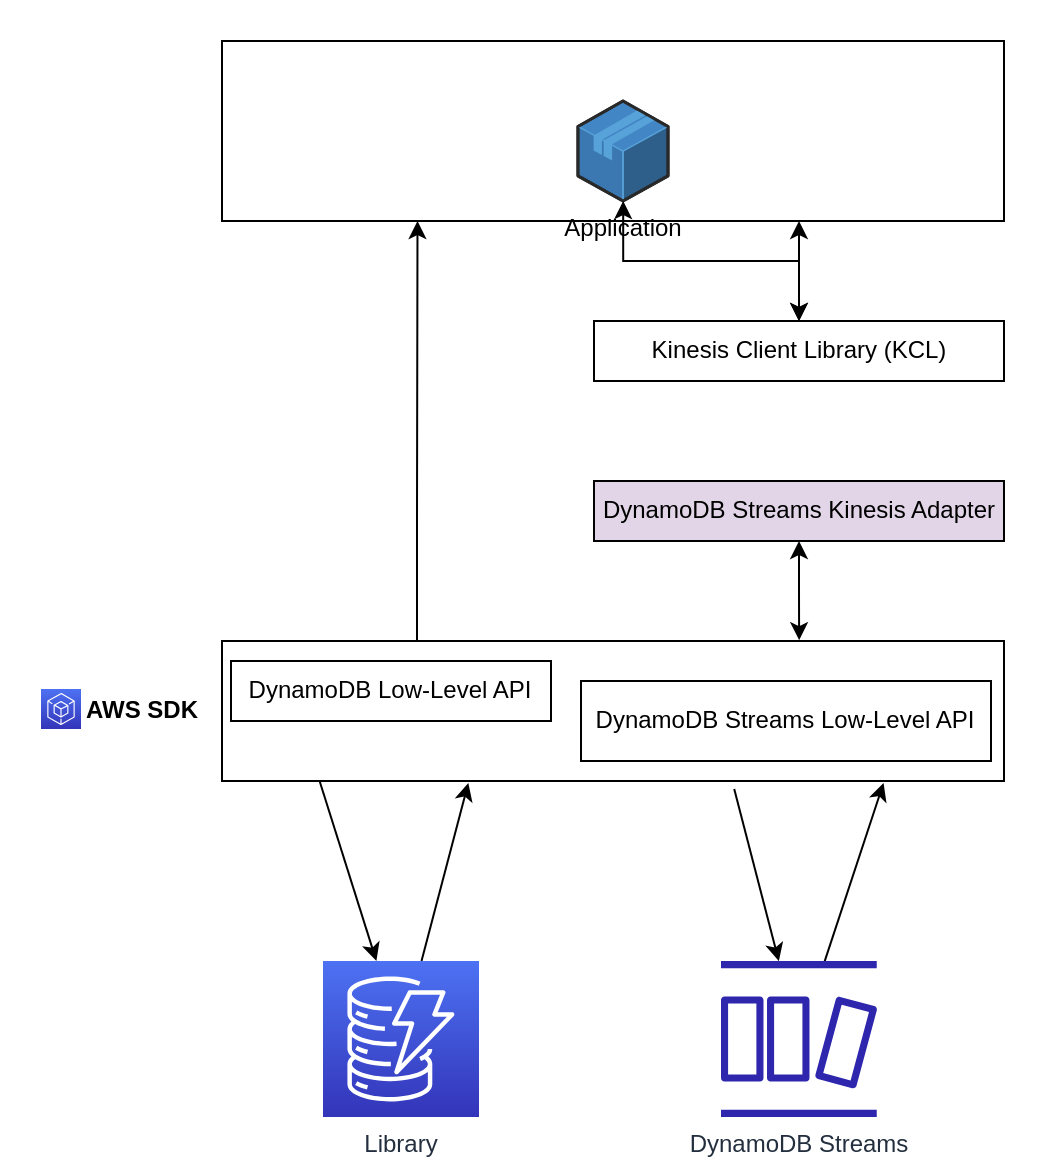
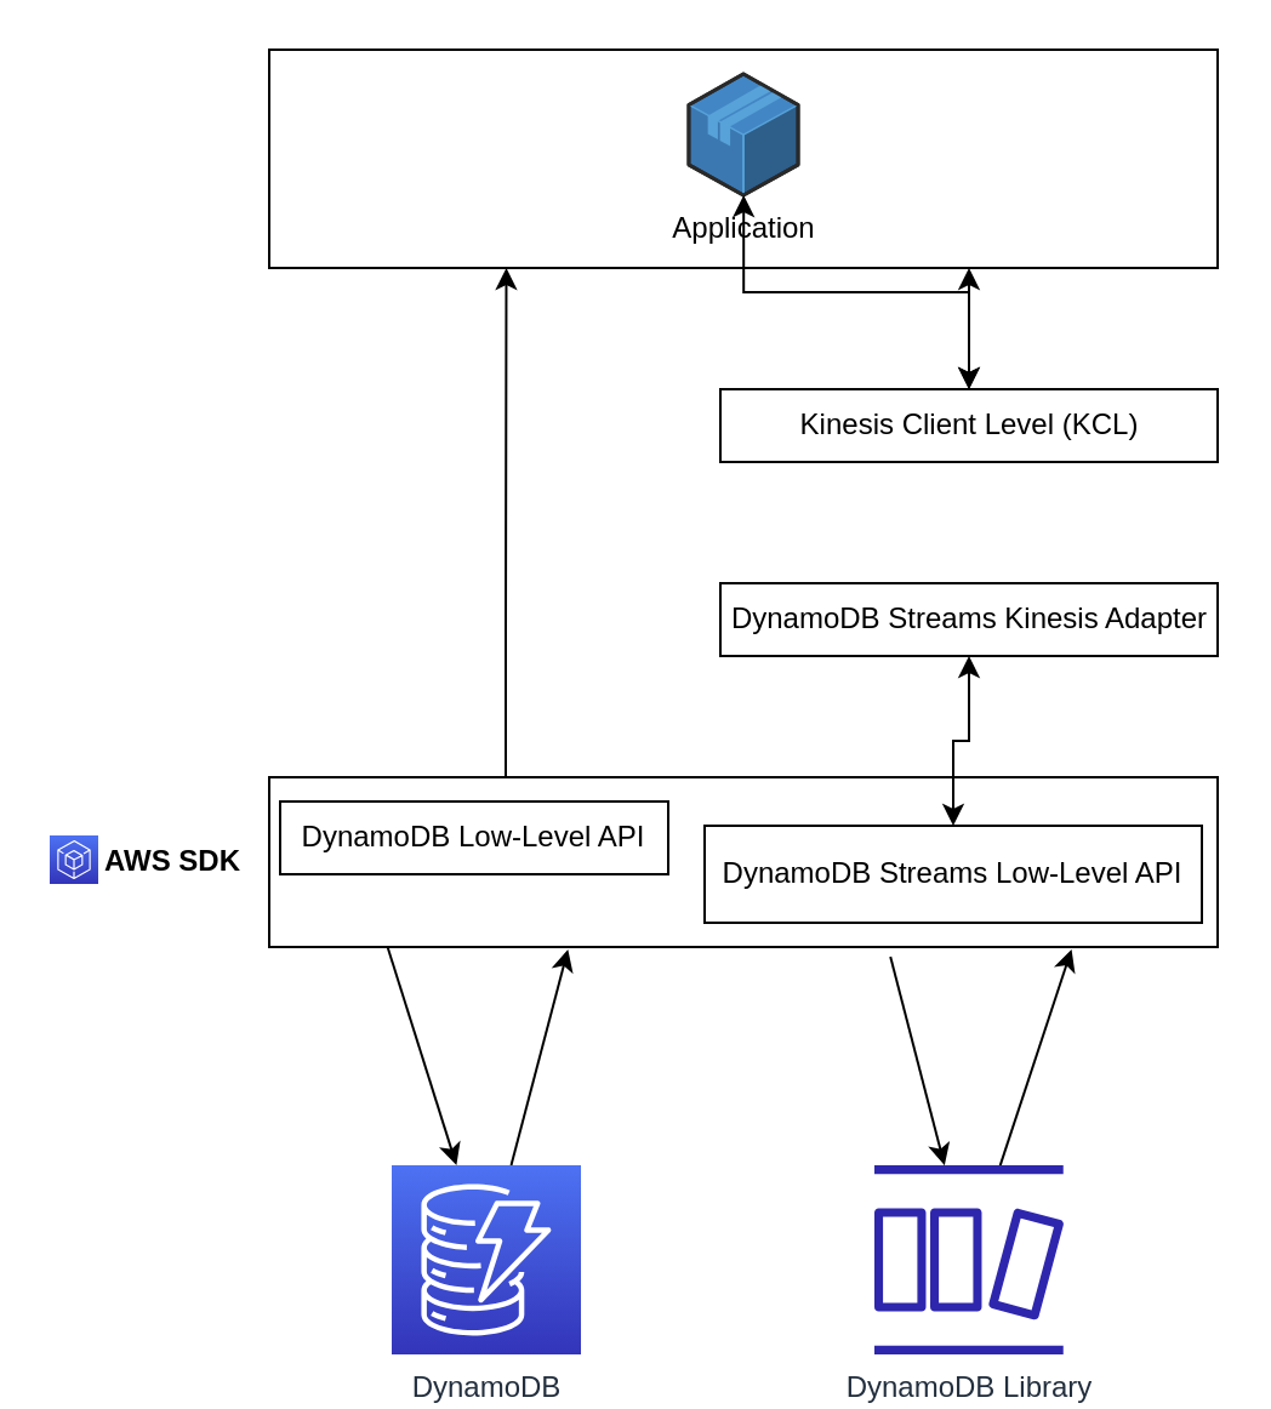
  <mxCell id="0" />
  <mxCell id="1" parent="0" />
  <mxCell id="2" style="edgeStyle=orthogonalEdgeStyle;rounded=0;orthogonalLoop=1;jettySize=auto;html=1;startArrow=classic;startFill=1;" edge="1" parent="1" source="3" target="17"><mxGeometry relative="1" as="geometry"><Array as="points"><mxPoint x="399" y="120" /><mxPoint x="399" y="120" /></Array></mxGeometry></mxCell>
  <mxCell id="3" value="" style="whiteSpace=wrap;html=1;" vertex="1" parent="1"><mxGeometry x="110.5" y="20" width="391" height="90" as="geometry" /></mxCell>
- <mxCell id="4" value="Application" style="verticalLabelPosition=bottom;html=1;verticalAlign=top;strokeWidth=1;align=center;outlineConnect=0;dashed=0;outlineConnect=0;shape=mxgraph.aws3d.application;fillColor=#4286c5;strokeColor=#57A2D8;aspect=fixed;" vertex="1" parent="1"><mxGeometry x="288.47" y="50" width="45.06" height="50" as="geometry" /></mxCell>
+ <mxCell id="4" value="Application" style="verticalLabelPosition=bottom;html=1;verticalAlign=top;strokeWidth=1;align=center;outlineConnect=0;dashed=0;outlineConnect=0;shape=mxgraph.aws3d.application;fillColor=#4286c5;strokeColor=#57A2D8;aspect=fixed;" vertex="1" parent="1"><mxGeometry x="283.47" y="30" width="45.06" height="50" as="geometry" /></mxCell>
  <mxCell id="5" style="rounded=0;orthogonalLoop=1;jettySize=auto;html=1;entryX=0.315;entryY=1.014;entryDx=0;entryDy=0;entryPerimeter=0;" edge="1" parent="1" source="6" target="12"><mxGeometry relative="1" as="geometry" /></mxCell>
- <mxCell id="6" value="Library" style="sketch=0;points=[[0,0,0],[0.25,0,0],[0.5,0,0],[0.75,0,0],[1,0,0],[0,1,0],[0.25,1,0],[0.5,1,0],[0.75,1,0],[1,1,0],[0,0.25,0],[0,0.5,0],[0,0.75,0],[1,0.25,0],[1,0.5,0],[1,0.75,0]];outlineConnect=0;fontColor=#232F3E;gradientColor=#4D72F3;gradientDirection=north;fillColor=#3334B9;strokeColor=#ffffff;dashed=0;verticalLabelPosition=bottom;verticalAlign=top;align=center;html=1;fontSize=12;fontStyle=0;aspect=fixed;shape=mxgraph.aws4.resourceIcon;resIcon=mxgraph.aws4.dynamodb;" vertex="1" parent="1"><mxGeometry x="161" y="480" width="78" height="78" as="geometry" /></mxCell>
+ <mxCell id="6" value="DynamoDB" style="sketch=0;points=[[0,0,0],[0.25,0,0],[0.5,0,0],[0.75,0,0],[1,0,0],[0,1,0],[0.25,1,0],[0.5,1,0],[0.75,1,0],[1,1,0],[0,0.25,0],[0,0.5,0],[0,0.75,0],[1,0.25,0],[1,0.5,0],[1,0.75,0]];outlineConnect=0;fontColor=#232F3E;gradientColor=#4D72F3;gradientDirection=north;fillColor=#3334B9;strokeColor=#ffffff;dashed=0;verticalLabelPosition=bottom;verticalAlign=top;align=center;html=1;fontSize=12;fontStyle=0;aspect=fixed;shape=mxgraph.aws4.resourceIcon;resIcon=mxgraph.aws4.dynamodb;" vertex="1" parent="1"><mxGeometry x="161" y="480" width="78" height="78" as="geometry" /></mxCell>
  <mxCell id="7" style="rounded=0;orthogonalLoop=1;jettySize=auto;html=1;entryX=0.846;entryY=1.014;entryDx=0;entryDy=0;entryPerimeter=0;" edge="1" parent="1" source="8" target="12"><mxGeometry relative="1" as="geometry" /></mxCell>
- <mxCell id="8" value="DynamoDB Streams" style="sketch=0;outlineConnect=0;fontColor=#232F3E;gradientColor=none;fillColor=#2E27AD;strokeColor=none;dashed=0;verticalLabelPosition=bottom;verticalAlign=top;align=center;html=1;fontSize=12;fontStyle=0;aspect=fixed;pointerEvents=1;shape=mxgraph.aws4.dynamodb_stream;" vertex="1" parent="1"><mxGeometry x="360" y="480" width="78" height="78" as="geometry" /></mxCell>
+ <mxCell id="8" value="DynamoDB Library" style="sketch=0;outlineConnect=0;fontColor=#232F3E;gradientColor=none;fillColor=#2E27AD;strokeColor=none;dashed=0;verticalLabelPosition=bottom;verticalAlign=top;align=center;html=1;fontSize=12;fontStyle=0;aspect=fixed;pointerEvents=1;shape=mxgraph.aws4.dynamodb_stream;" vertex="1" parent="1"><mxGeometry x="360" y="480" width="78" height="78" as="geometry" /></mxCell>
  <mxCell id="9" style="rounded=0;orthogonalLoop=1;jettySize=auto;html=1;exitX=0.124;exitY=0.986;exitDx=0;exitDy=0;exitPerimeter=0;" edge="1" parent="1" source="12" target="6"><mxGeometry relative="1" as="geometry" /></mxCell>
  <mxCell id="10" style="rounded=0;orthogonalLoop=1;jettySize=auto;html=1;exitX=0.655;exitY=1.057;exitDx=0;exitDy=0;exitPerimeter=0;" edge="1" parent="1" source="12" target="8"><mxGeometry relative="1" as="geometry" /></mxCell>
  <mxCell id="11" style="edgeStyle=orthogonalEdgeStyle;rounded=0;orthogonalLoop=1;jettySize=auto;html=1;entryX=0.25;entryY=1;entryDx=0;entryDy=0;" edge="1" parent="1" source="12" target="3"><mxGeometry relative="1" as="geometry"><Array as="points"><mxPoint x="208" y="260" /><mxPoint x="208" y="260" /></Array></mxGeometry></mxCell>
  <mxCell id="12" value="AWS SDK" style="whiteSpace=wrap;html=1;labelPosition=left;verticalLabelPosition=middle;align=right;verticalAlign=middle;spacingRight=10;fontStyle=1" vertex="1" parent="1"><mxGeometry x="110.5" y="320" width="391" height="70" as="geometry" /></mxCell>
  <mxCell id="13" value="DynamoDB Low-Level API" style="whiteSpace=wrap;html=1;" vertex="1" parent="1"><mxGeometry x="115" y="330" width="160" height="30" as="geometry" /></mxCell>
  <mxCell id="14" value="DynamoDB Streams Low-Level API" style="whiteSpace=wrap;html=1;" vertex="1" parent="1"><mxGeometry x="290" y="340" width="205" height="40" as="geometry" /></mxCell>
  <mxCell id="15" style="edgeStyle=orthogonalEdgeStyle;rounded=0;orthogonalLoop=1;jettySize=auto;html=1;exitX=0.5;exitY=1;exitDx=0;exitDy=0;" edge="1" parent="1" source="13" target="13"><mxGeometry relative="1" as="geometry" /></mxCell>
  <mxCell id="16" style="edgeStyle=orthogonalEdgeStyle;rounded=0;orthogonalLoop=1;jettySize=auto;html=1;startArrow=classic;startFill=1;" edge="1" parent="1" source="17" target="4"><mxGeometry relative="1" as="geometry"><mxPoint x="399" y="200" as="targetPoint" /></mxGeometry></mxCell>
- <mxCell id="17" value="Kinesis Client Library (KCL)" style="whiteSpace=wrap;html=1;" vertex="1" parent="1"><mxGeometry x="296.5" y="160" width="205" height="30" as="geometry" /></mxCell>
- <mxCell id="18" style="edgeStyle=orthogonalEdgeStyle;rounded=0;orthogonalLoop=1;jettySize=auto;html=1;entryX=0.738;entryY=-0.006;entryDx=0;entryDy=0;entryPerimeter=0;startArrow=classic;startFill=1;" edge="1" parent="1" source="19" target="12"><mxGeometry relative="1" as="geometry" /></mxCell>
- <mxCell id="19" value="DynamoDB Streams Kinesis Adapter" style="whiteSpace=wrap;html=1;fillColor=#e1d5e7;" vertex="1" parent="1"><mxGeometry x="296.5" y="240" width="205" height="30" as="geometry" /></mxCell>
+ <mxCell id="17" value="Kinesis Client Level (KCL)" style="whiteSpace=wrap;html=1;" vertex="1" parent="1"><mxGeometry x="296.5" y="160" width="205" height="30" as="geometry" /></mxCell>
+ <mxCell id="18" style="edgeStyle=orthogonalEdgeStyle;rounded=0;orthogonalLoop=1;jettySize=auto;html=1;startArrow=classic;startFill=1;" edge="1" parent="1" source="19" target="14"><mxGeometry relative="1" as="geometry" /></mxCell>
+ <mxCell id="19" value="DynamoDB Streams Kinesis Adapter" style="whiteSpace=wrap;html=1;" vertex="1" parent="1"><mxGeometry x="296.5" y="240" width="205" height="30" as="geometry" /></mxCell>
  <mxCell id="20" value="" style="sketch=0;points=[[0,0,0],[0.25,0,0],[0.5,0,0],[0.75,0,0],[1,0,0],[0,1,0],[0.25,1,0],[0.5,1,0],[0.75,1,0],[1,1,0],[0,0.25,0],[0,0.5,0],[0,0.75,0],[1,0.25,0],[1,0.5,0],[1,0.75,0]];outlineConnect=0;fontColor=#232F3E;gradientColor=#4D72F3;gradientDirection=north;fillColor=#3334B9;strokeColor=#ffffff;dashed=0;verticalLabelPosition=bottom;verticalAlign=top;align=center;html=1;fontSize=12;fontStyle=0;aspect=fixed;shape=mxgraph.aws4.resourceIcon;resIcon=mxgraph.aws4.tools_and_sdks;" vertex="1" parent="1"><mxGeometry x="20" y="344" width="20" height="20" as="geometry" /></mxCell>
